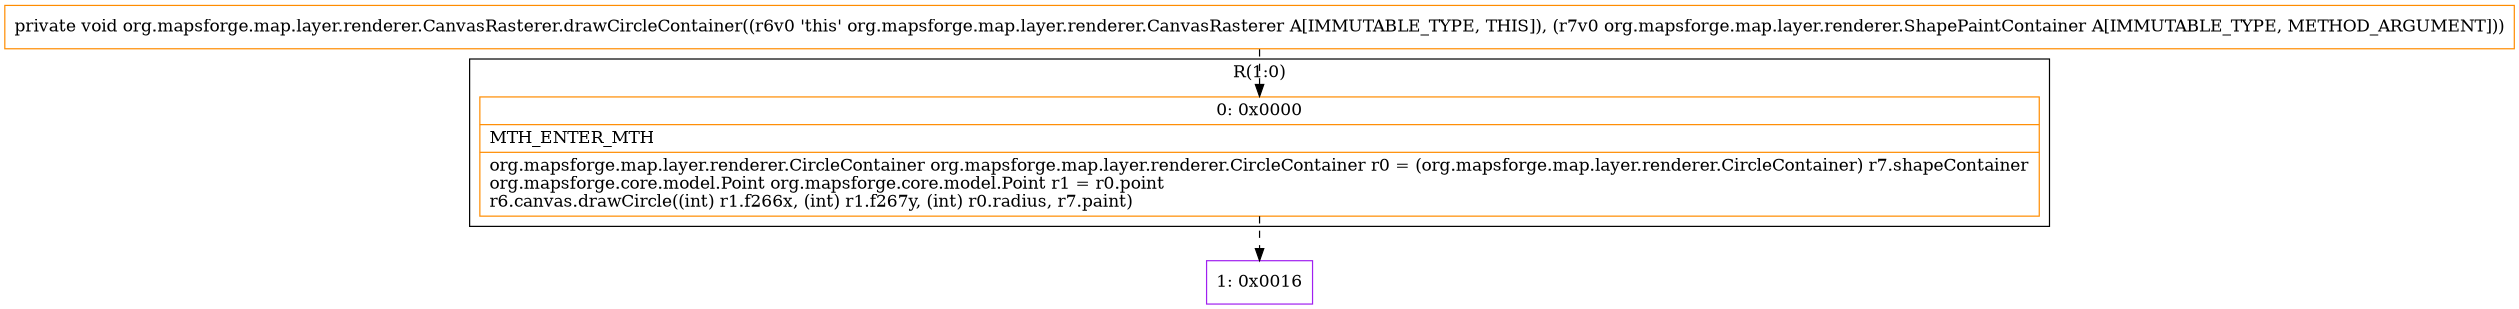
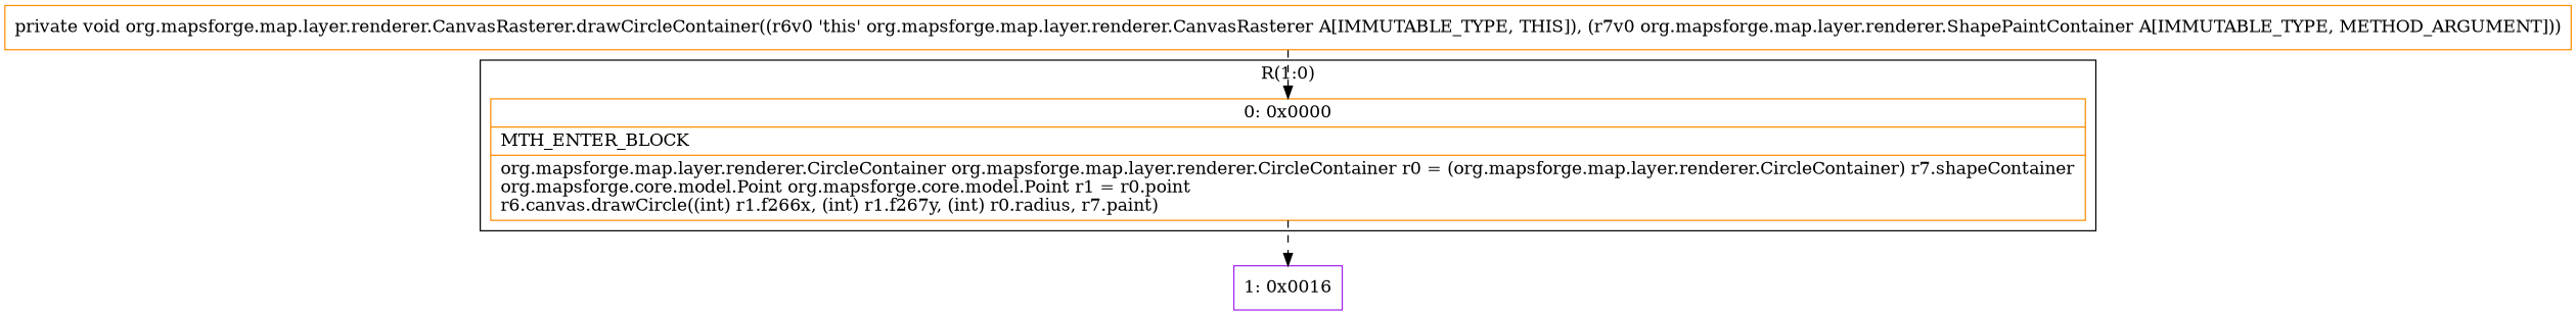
  digraph {
    node [color=darkorange shape=record]
    edge [style=dashed]
-   n1 [label="{0\:\ 0x0000|MTH_ENTER_MTH\l|org.mapsforge.map.layer.renderer.CircleContainer org.mapsforge.map.layer.renderer.CircleContainer r0 = (org.mapsforge.map.layer.renderer.CircleContainer) r7.shapeContainer\lorg.mapsforge.core.model.Point org.mapsforge.core.model.Point r1 = r0.point\lr6.canvas.drawCircle((int) r1.f266x, (int) r1.f267y, (int) r0.radius, r7.paint)\l}"]
+   n1 [label="{0\:\ 0x0000|MTH_ENTER_BLOCK\l|org.mapsforge.map.layer.renderer.CircleContainer org.mapsforge.map.layer.renderer.CircleContainer r0 = (org.mapsforge.map.layer.renderer.CircleContainer) r7.shapeContainer\lorg.mapsforge.core.model.Point org.mapsforge.core.model.Point r1 = r0.point\lr6.canvas.drawCircle((int) r1.f266x, (int) r1.f267y, (int) r0.radius, r7.paint)\l}"]
    n2 [color=purple label="{1\:\ 0x0016}"]
    n3 [label="{private void org.mapsforge.map.layer.renderer.CanvasRasterer.drawCircleContainer((r6v0 'this' org.mapsforge.map.layer.renderer.CanvasRasterer A[IMMUTABLE_TYPE, THIS]), (r7v0 org.mapsforge.map.layer.renderer.ShapePaintContainer A[IMMUTABLE_TYPE, METHOD_ARGUMENT])) }"]
    subgraph cluster_1 {
      label="R(1:0)"
      n1
    }
    n1 -> n2
    n3 -> n1
  }
